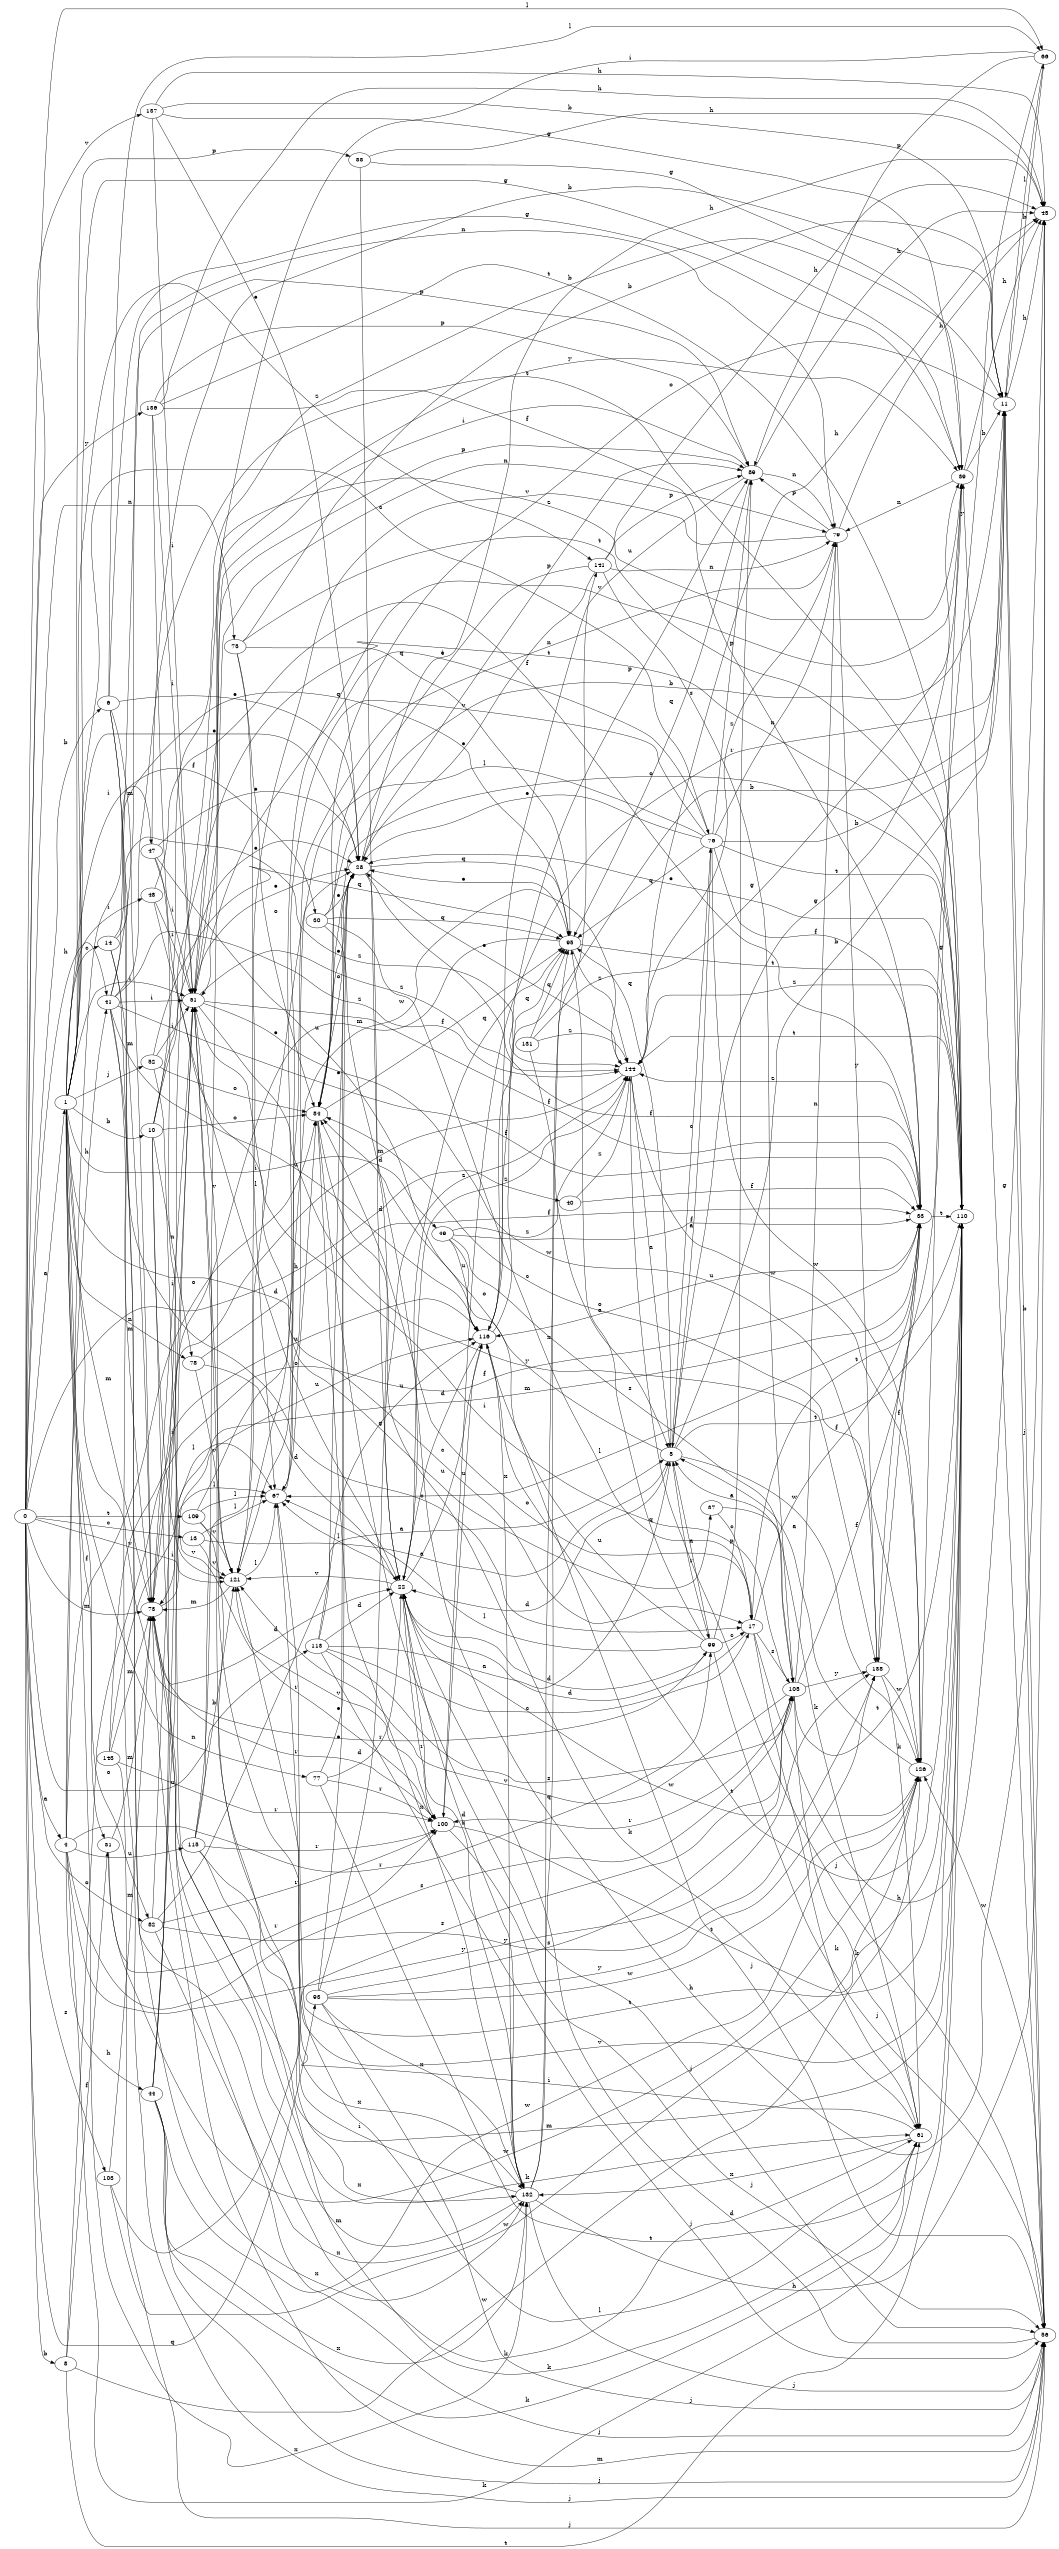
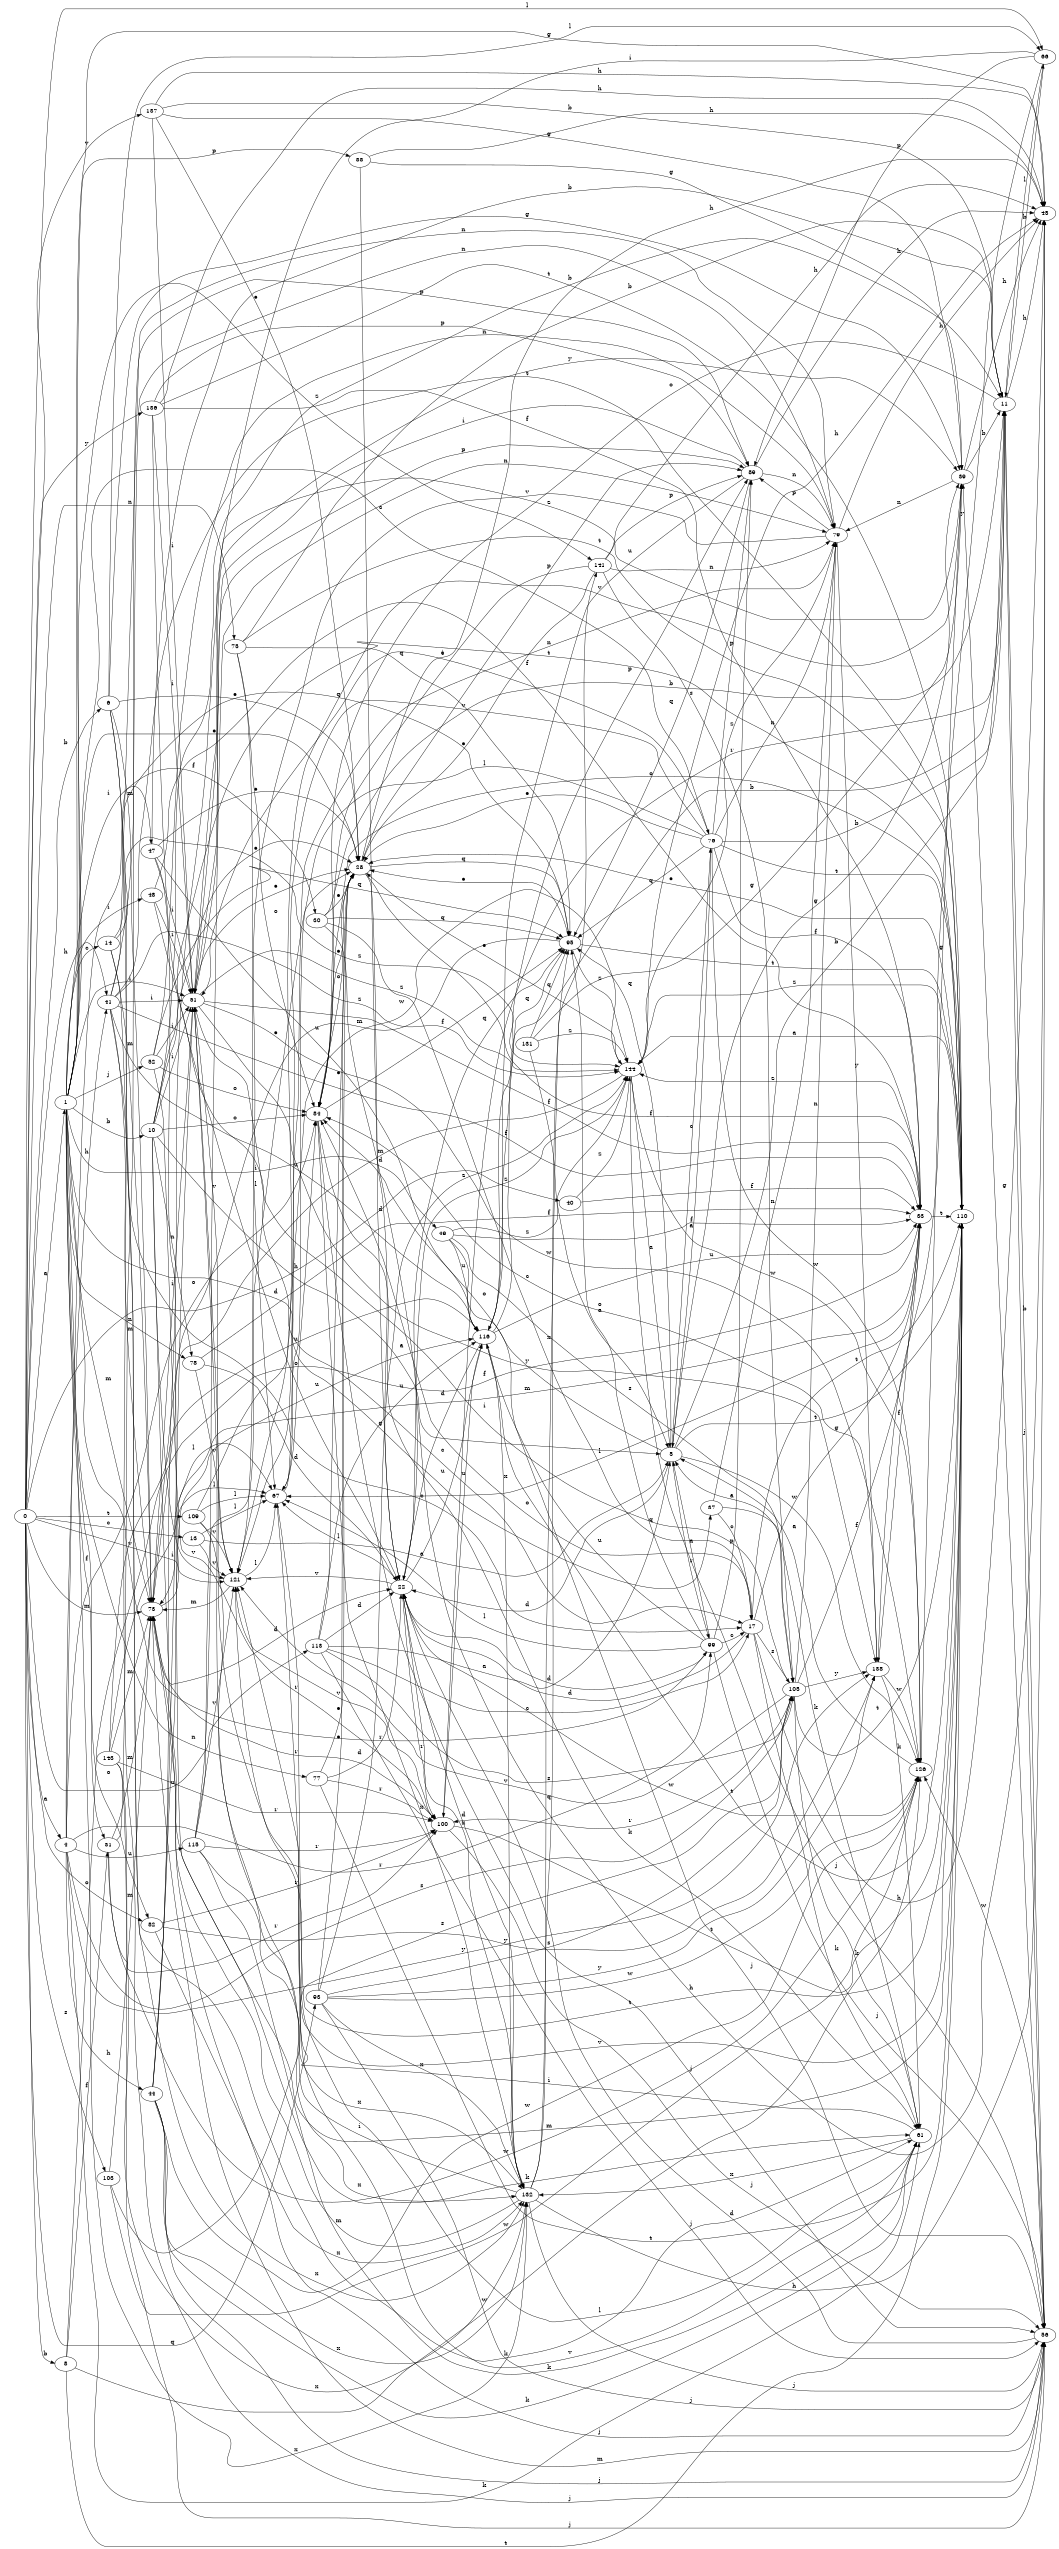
  strict digraph {
    rankdir=LR
    0
    1
    4
    6
    8
    13
    40
    41
    66
    73
    75
    82
    93
    n14 [label=103]
    109
    n16 [label=113]
    121
    136
    137
    10
    14
    n22 [label=76]
    28
    31
    37
    39
    47
    48
    49
    51
    52
    77
    78
    88
    99
    132
    141
    30
    44
    61
    84
    105
    115
    138
    56
    110
    126
    33
    5
    67
    11
    95
    45
    17
    144
    79
    89
    116
    22
    100
    131
    143
    0 -> 1 [label=a]
    0 -> 4 [label=a]
    0 -> 6 [label=b]
    0 -> 8 [label=b]
    0 -> 13 [label=c]
    0 -> 40 [label=h]
    0 -> 41 [label=h]
    0 -> 66 [label=l]
    0 -> 73 [label=m]
    0 -> 75 [label=n]
    0 -> 82 [label=o]
    0 -> 93 [label=q]
    0 -> n14 [label=s]
    0 -> 109 [label=t]
    0 -> n16 [label=u]
    0 -> 121 [label=v]
    0 -> 136 [label=y]
    0 -> 137 [label=v]
    1 -> 73 [label=m]
    1 -> 82 [label=o]
    1 -> 10 [label=b]
    1 -> 14 [label=c]
    1 -> n22 [label=c]
    1 -> 28 [label=e]
    1 -> 31 [label=f]
    1 -> 37 [label=g]
-   1 -> 39 [label=g]
+   1 -> 45 [label=g]
    1 -> 47 [label=i]
    1 -> 48 [label=i]
    1 -> 49 [label=i]
    1 -> 51 [label=i]
    1 -> 52 [label=j]
    1 -> 77 [label=n]
    1 -> 78 [label=n]
    1 -> 88 [label=p]
    1 -> 99 [label=r]
    1 -> 132 [label=x]
    1 -> 141 [label=z]
    4 -> 41 [label=h]
    4 -> 99 [label=r]
    4 -> 30 [label=f]
    4 -> 44 [label=h]
    4 -> 61 [label=k]
    4 -> 84 [label=o]
    4 -> 105 [label=s]
    4 -> 115 [label=u]
    4 -> 138 [label=y]
    6 -> 66 [label=l]
    6 -> 73 [label=m]
    6 -> 28 [label=e]
    6 -> 39 [label=g]
    6 -> 132 [label=x]
    6 -> 56 [label=j]
    8 -> 31 [label=f]
    8 -> 110 [label=t]
    8 -> 126 [label=w]
    8 -> 33 [label=f]
    13 -> 121 [label=v]
    13 -> 5 [label=a]
    13 -> 67 [label=l]
    40 -> 33 [label=f]
    40 -> 144 [label=z]
    41 -> 73 [label=m]
    41 -> 51 [label=i]
    41 -> 110 [label=t]
    41 -> 33 [label=f]
    41 -> 17 [label=c]
    41 -> 144 [label=z]
    41 -> 79 [label=n]
    41 -> 89 [label=p]
    41 -> 116 [label=u]
    66 -> 51 [label=i]
    66 -> 138 [label=y]
    66 -> 11 [label=b]
    66 -> 89 [label=p]
    73 -> 51 [label=i]
    73 -> 67 [label=l]
    73 -> 22 [label=d]
    73 -> 100 [label=r]
    75 -> 84 [label=o]
    75 -> 110 [label=t]
    75 -> 67 [label=l]
    75 -> 11 [label=b]
    75 -> 95 [label=q]
-   82 -> 51 [label=i]
+   10 -> 51 [label=i]
    82 -> 132 [label=x]
    82 -> 138 [label=y]
    82 -> 100 [label=r]
    93 -> 28 [label=e]
    93 -> 132 [label=x]
    93 -> 105 [label=s]
    93 -> 138 [label=y]
    93 -> 56 [label=j]
    93 -> 126 [label=w]
    93 -> 144 [label=z]
    n14 -> 73 [label=m]
    n14 -> 105 [label=s]
    n14 -> 126 [label=w]
    109 -> 121 [label=v]
    109 -> 132 [label=x]
    109 -> 67 [label=l]
    109 -> 144 [label=w]
    n16 -> 28 [label=e]
    n16 -> 105 [label=s]
    n16 -> 56 [label=j]
    n16 -> 5 [label=a]
    n16 -> 17 [label=c]
    n16 -> 116 [label=u]
    n16 -> 22 [label=d]
    121 -> 73 [label=m]
    121 -> 39 [label=v]
    121 -> 67 [label=l]
    136 -> 51 [label=i]
    136 -> 110 [label=t]
    136 -> 33 [label=f]
    136 -> 45 [label=h]
    136 -> 89 [label=p]
    136 -> 22 [label=d]
    137 -> 28 [label=e]
    137 -> 39 [label=g]
    137 -> 51 [label=i]
    137 -> 11 [label=b]
    137 -> 45 [label=h]
    10 -> 121 [label=v]
    10 -> 28 [label=e]
    10 -> 78 [label=n]
    10 -> 84 [label=o]
    10 -> 56 [label=j]
    10 -> 110 [label=t]
-   82 -> 5 [label=a]
+   10 -> 5 [label=a]
    10 -> 11 [label=b]
    14 -> 73 [label=m]
    14 -> 61 [label=k]
    14 -> 95 [label=q]
    14 -> 144 [label=z]
    n22 -> 121 [label=v]
    n22 -> 28 [label=e]
    n22 -> 51 [label=i]
    n22 -> 110 [label=t]
    n22 -> 126 [label=w]
    n22 -> 33 [label=f]
    n22 -> 5 [label=a]
    n22 -> 67 [label=l]
    n22 -> 11 [label=b]
    n22 -> 95 [label=q]
    n22 -> 79 [label=n]
    n22 -> 89 [label=p]
    28 -> 84 [label=o]
    28 -> 33 [label=f]
    28 -> 95 [label=q]
    28 -> 45 [label=h]
    28 -> 89 [label=p]
    28 -> 22 [label=d]
    31 -> 73 [label=m]
    31 -> 126 [label=w]
+   31 -> 79 [label=n]
    31 -> 100 [label=r]
    37 -> 61 [label=k]
    37 -> 17 [label=c]
+   37 -> 79 [label=n]
    39 -> 11 [label=b]
    39 -> 45 [label=h]
    39 -> 79 [label=n]
    47 -> 28 [label=e]
    47 -> 51 [label=i]
    47 -> 61 [label=k]
    47 -> 11 [label=b]
    47 -> 116 [label=u]
    48 -> 51 [label=i]
    48 -> 33 [label=f]
    48 -> 17 [label=c]
    49 -> 105 [label=s]
    49 -> 56 [label=j]
    49 -> 33 [label=f]
    49 -> 144 [label=z]
    49 -> 116 [label=u]
    51 -> 121 [label=v]
    51 -> 28 [label=e]
    51 -> 39 [label=y]
    51 -> 138 [label=y]
    51 -> 126 [label=w]
    51 -> 33 [label=f]
    51 -> 144 [label=z]
    51 -> 89 [label=p]
    52 -> 51 [label=i]
    52 -> 84 [label=o]
    52 -> 95 [label=q]
+   52 -> 79 [label=n]
    52 -> 100 [label=r]
    77 -> 28 [label=e]
    77 -> 110 [label=t]
    77 -> 22 [label=d]
    77 -> 100 [label=r]
    78 -> 121 [label=v]
    78 -> 33 [label=f]
    78 -> 22 [label=d]
    88 -> 39 [label=g]
    88 -> 45 [label=h]
    88 -> 22 [label=d]
    99 -> 56 [label=j]
    99 -> 5 [label=a]
    99 -> 67 [label=l]
    99 -> 95 [label=q]
    99 -> 17 [label=c]
    99 -> 89 [label=p]
    99 -> 116 [label=u]
    99 -> 22 [label=d]
    132 -> 73 [label=m]
    132 -> 51 [label=i]
    132 -> 141 [label=x]
    132 -> 56 [label=j]
    132 -> 95 [label=q]
    132 -> 45 [label=h]
    132 -> 22 [label=d]
    141 -> 28 [label=e]
    141 -> 84 [label=o]
    141 -> 105 [label=s]
    141 -> 45 [label=h]
    141 -> 79 [label=n]
    141 -> 89 [label=p]
    30 -> 28 [label=e]
    30 -> 11 [label=b]
    30 -> 95 [label=q]
    30 -> 45 [label=h]
    30 -> 17 [label=c]
    44 -> 39 [label=z]
    44 -> 51 [label=i]
    44 -> 132 [label=x]
    44 -> 61 [label=k]
    44 -> 56 [label=j]
    44 -> 126 [label=w]
    44 -> 116 [label=u]
+   61 -> 121 [label=v]
    61 -> 51 [label=i]
    61 -> 132 [label=x]
    61 -> 67 [label=l]
    84 -> 28 [label=e]
    84 -> 132 [label=x]
    84 -> 61 [label=k]
    84 -> 56 [label=j]
    84 -> 95 [label=f]
    105 -> 121 [label=v]
    105 -> 51 [label=i]
    105 -> 61 [label=k]
    105 -> 138 [label=y]
    105 -> 110 [label=t]
    105 -> 33 [label=f]
    105 -> 5 [label=a]
    105 -> 79 [label=n]
    105 -> 100 [label=r]
-   115 -> 121 [label=b]
+   115 -> 121 [label=v]
    115 -> 28 [label=e]
    115 -> 132 [label=x]
    115 -> 61 [label=k]
    115 -> 79 [label=n]
    115 -> 100 [label=r]
    138 -> 61 [label=k]
    138 -> 84 [label=o]
    138 -> 126 [label=w]
    138 -> 33 [label=f]
    56 -> 73 [label=m]
    56 -> 39 [label=g]
    56 -> 126 [label=w]
    56 -> 11 [label=b]
    56 -> 22 [label=d]
    110 -> 73 [label=m]
    110 -> 121 [label=v]
    110 -> 28 [label=e]
    110 -> 84 [label=o]
    110 -> 144 [label=z]
    126 -> 39 [label=g]
    126 -> 5 [label=a]
    33 -> 73 [label=m]
    33 -> 110 [label=t]
    33 -> 67 [label=l]
    33 -> 144 [label=z]
-   33 -> 116 [label=u]
+   116 -> 33 [label=u]
    5 -> n22 [label=c]
    5 -> 39 [label=g]
    5 -> 99 [label=r]
    5 -> 84 [label=o]
    5 -> 110 [label=t]
    5 -> 126 [label=w]
    5 -> 11 [label=b]
    5 -> 95 [label=q]
    5 -> 22 [label=d]
    67 -> 84 [label=o]
    67 -> 110 [label=t]
    67 -> 79 [label=n]
    11 -> 66 [label=l]
    11 -> 84 [label=o]
    11 -> 56 [label=j]
    11 -> 45 [label=h]
    11 -> 100 [label=r]
    95 -> 73 [label=m]
    95 -> 28 [label=e]
    95 -> 110 [label=t]
    95 -> 144 [label=z]
    17 -> 61 [label=k]
    17 -> 84 [label=o]
    17 -> 105 [label=s]
    17 -> 110 [label=t]
-   17 -> 33 [label=f]
+   17 -> 33 [label=g]
    17 -> 45 [label=h]
    17 -> 22 [label=d]
    144 -> 73 [label=m]
    144 -> 28 [label=e]
    144 -> 56 [label=j]
-   144 -> 110 [label=t]
+   144 -> 110 [label=a]
    144 -> 126 [label=w]
    144 -> 5 [label=a]
    144 -> 45 [label=h]
    79 -> 121 [label=v]
    79 -> 138 [label=y]
    79 -> 45 [label=h]
    79 -> 144 [label=z]
    79 -> 89 [label=p]
    89 -> 51 [label=i]
    89 -> 95 [label=q]
    89 -> 45 [label=h]
    89 -> 79 [label=n]
    89 -> 116 [label=u]
    116 -> 132 [label=x]
    116 -> 110 [label=t]
    116 -> 11 [label=b]
    116 -> 95 [label=q]
    116 -> 89 [label=p]
    116 -> 22 [label=d]
    22 -> 121 [label=v]
    22 -> 132 [label=x]
    22 -> 126 [label=w]
    22 -> 67 [label=l]
    22 -> 95 [label=q]
    22 -> 144 [label=z]
    22 -> 116 [label=u]
    22 -> 100 [label=r]
    100 -> 121 [label=v]
    100 -> 56 [label=j]
    100 -> 110 [label=t]
    100 -> 116 [label=u]
    131 -> 39 [label=g]
    131 -> 5 [label=a]
    131 -> 95 [label=q]
    131 -> 144 [label=z]
    143 -> 73 [label=m]
+   143 -> 132 [label=x]
    143 -> 56 [label=j]
    143 -> 67 [label=l]
    143 -> 116 [label=u]
    143 -> 100 [label=r]
  }
